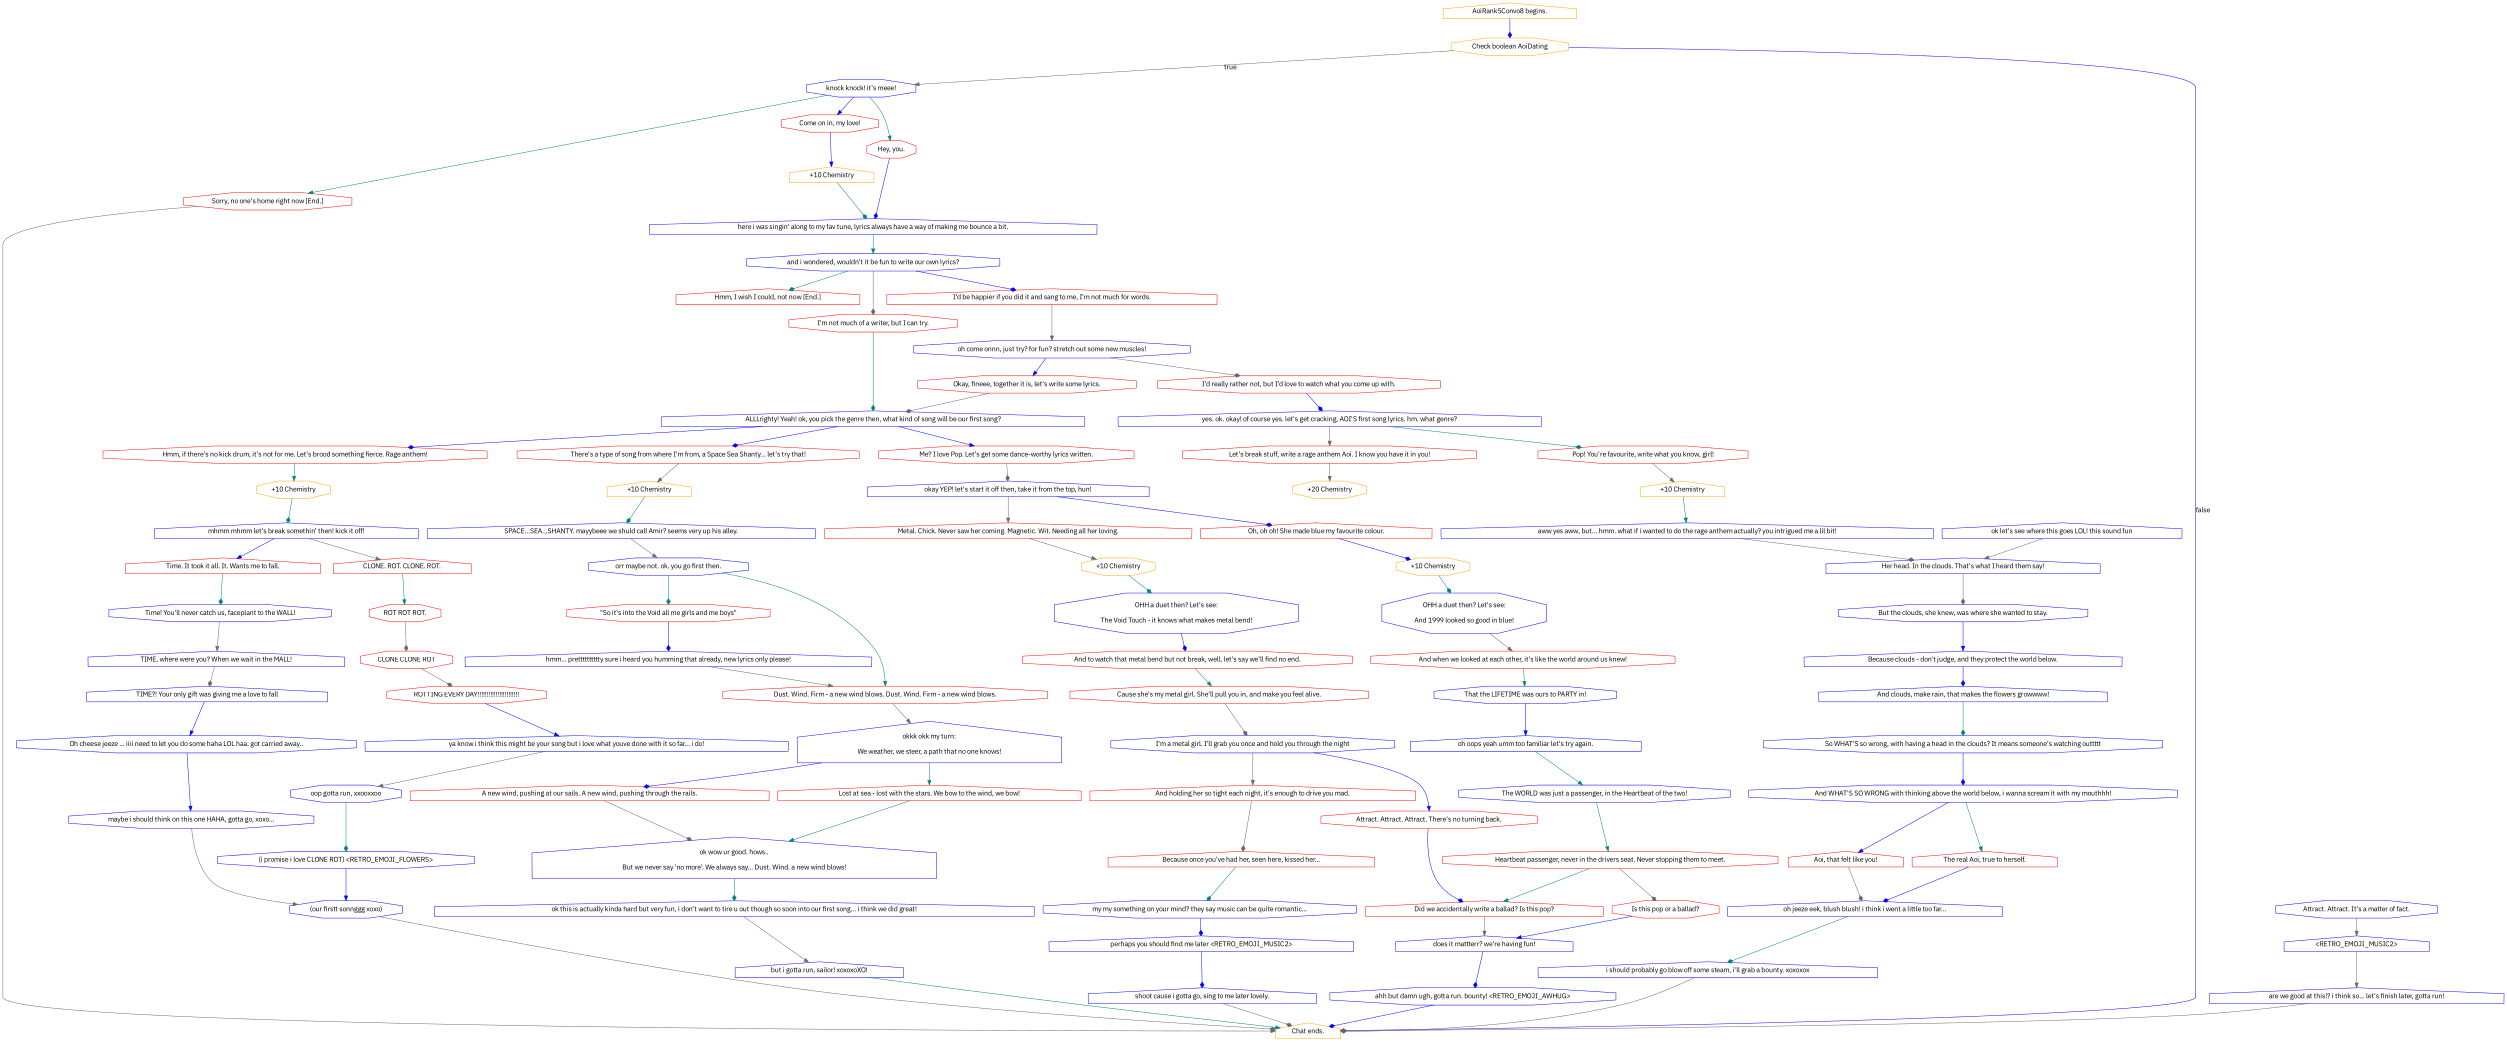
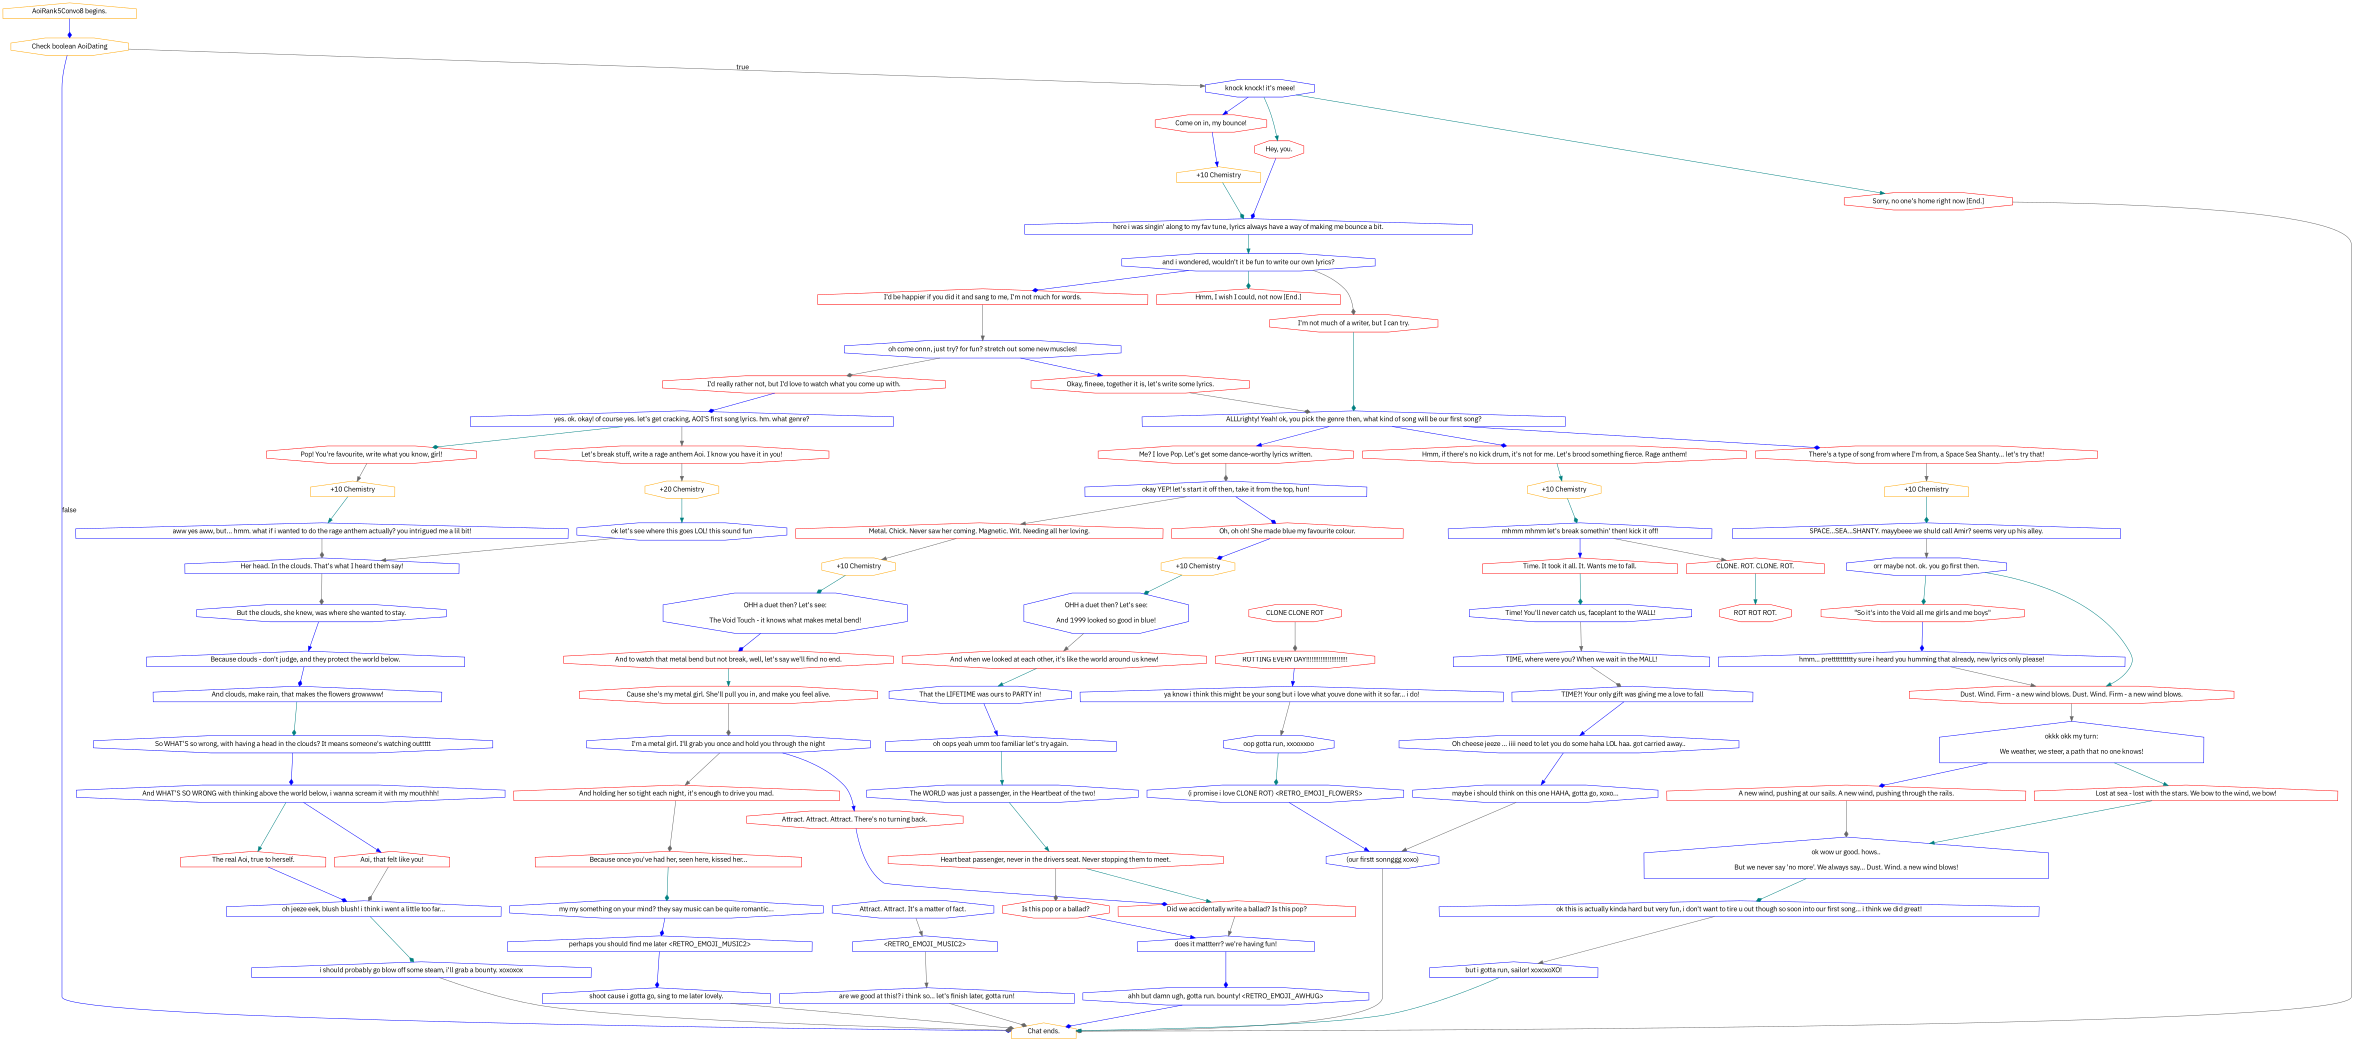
  digraph {
    fontname="IBM Plex Sans"
    node [color=blue fontname="IBM Plex Sans" shape=octagon]
    edge [arrowhead=normal color=gray40 fontname="IBM Plex Sans"]
    "AoiRank5Convo8 begins." [color=orange shape=house]
    n2 [color=orange label="Check boolean AoiDating"]
    n3 [label="knock knock! it's meee!"]
    "Chat ends." [color=orange shape=house]
    n5 [color=red label="Hey, you."]
-   n6 [color=red label="Come on in, my love!"]
+   n6 [color=red label="Come on in, my bounce!"]
    n7 [color=red label="Sorry, no one's home right now [End.]"]
    n8 [label="here i was singin' along to my fav tune, lyrics always have a way of making me bounce a bit." shape=house]
    n9 [color=orange label="+10 Chemistry" shape=house]
    n10 [label="and i wondered, wouldn't it be fun to write our own lyrics?"]
    n11 [color=red label="I'm not much of a writer, but I can try."]
    n12 [color=red label="I'd be happier if you did it and sang to me, I'm not much for words." shape=house]
    n13 [color=red label="Hmm, I wish I could, not now [End.]" shape=house]
    n14 [label="ALLLrighty! Yeah! ok, you pick the genre then, what kind of song will be our first song?" shape=house]
    n15 [label="oh come onnn, just try? for fun? stretch out some new muscles!"]
    n16 [color=red label="Me? I love Pop. Let's get some dance-worthy lyrics written.\n"]
    n17 [color=red label="Hmm, if there's no kick drum, it's not for me. Let's brood something fierce. Rage anthem!"]
    n18 [color=red label="There's a type of song from where I'm from, a Space Sea Shanty... let's try that!"]
    n19 [color=red label="Okay, fineee, together it is, let's write some lyrics."]
    n20 [color=red label="I'd really rather not, but I'd love to watch what you come up with."]
    n21 [label="okay YEP! let's start it off then, take it from the top, hun!" shape=house]
    n22 [color=orange label="+10 Chemistry"]
    n23 [color=orange label="+10 Chemistry" shape=house]
    n24 [label="yes. ok. okay! of course yes. let's get cracking, AOI'S first song lyrics. hm. what genre?" shape=house]
    n25 [color=red label="Oh, oh oh! She made blue my favourite colour." shape=house]
    n26 [color=red label="Metal. Chick. Never saw her coming. Magnetic. Wit. Needing all her loving." shape=house]
    n27 [label="mhmm mhmm let's break somethin' then! kick it off!" shape=house]
    n28 [label="SPACE...SEA...SHANTY. mayybeee we shuld call Amir? seems very up his alley." shape=house]
    n29 [color=red label="Pop! You're favourite, write what you know, girl!"]
    n30 [color=red label="Let's break stuff, write a rage anthem Aoi. I know you have it in you!"]
    n31 [color=orange label="+10 Chemistry"]
    n32 [color=orange label="+10 Chemistry"]
    n33 [color=red label="Time. It took it all. It. Wants me to fall." shape=house]
    n34 [color=red label="CLONE. ROT. CLONE. ROT." shape=house]
    n35 [label="orr maybe not. ok. you go first then."]
    n36 [color=orange label="+10 Chemistry" shape=house]
    n37 [color=orange label="+20 Chemistry"]
    n38 [label="OHH a duet then? Let's see:\n\nAnd 1999 looked so good in blue!"]
    n39 [label="OHH a duet then? Let's see:\n\nThe Void Touch - it knows what makes metal bend!"]
    n40 [label="Time! You'll never catch us, faceplant to the WALL!"]
    n41 [color=red label="ROT ROT ROT."]
    n42 [color=red label="\"So it's into the Void all me girls and me boys\""]
    n43 [color=red label="Dust. Wind. Firm - a new wind blows. Dust. Wind. Firm - a new wind blows."]
    n44 [label="aww yes aww, but... hmm. what if i wanted to do the rage anthem actually? you intrigued me a lil bit!" shape=house]
-   n45 [label="ok let's see where this goes LOL! this sound fun" shape=house]
+   n45 [label="ok let's see where this goes LOL! this sound fun"]
    n46 [color=red label="And when we looked at each other, it's like the world around us knew!"]
    n47 [color=red label="And to watch that metal bend but not break, well, let's say we'll find no end."]
    n48 [label="TIME, where were you? When we wait in the MALL!" shape=house]
    n49 [color=red label="CLONE CLONE ROT"]
    n50 [label="hmm... pretttttttttty sure i heard you humming that already, new lyrics only please!" shape=house]
    n51 [label="okkk okk my turn:\n\nWe weather, we steer, a path that no one knows!" shape=house]
    n52 [label="Her head. In the clouds. That's what I heard them say!" shape=house]
    n53 [label="That the LIFETIME was ours to PARTY in!"]
    n54 [color=red label="Cause she's my metal girl. She'll pull you in, and make you feel alive."]
    n55 [label="TIME?! Your only gift was giving me a love to fall" shape=house]
    n56 [color=red label="ROTTING EVERY DAY!!!!!!!!!!!!!!!!!!!!!!!"]
    n57 [color=red label="A new wind, pushing at our sails. A new wind, pushing through the rails." shape=house]
    n58 [color=red label="Lost at sea - lost with the stars. We bow to the wind, we bow!" shape=house]
    n59 [label="But the clouds, she knew, was where she wanted to stay."]
    n60 [label="oh oops yeah umm too familiar let's try again." shape=house]
    n61 [label="I'm a metal girl. I'll grab you once and hold you through the night"]
    n62 [label="Oh cheese jeeze ... iiii need to let you do some haha LOL haa. got carried away.."]
    n63 [label="ya know i think this might be your song but i love what youve done with it so far... i do!" shape=house]
    n64 [label="ok wow ur good. hows..\n\nBut we never say 'no more'. We always say... Dust. Wind. a new wind blows!" shape=house]
    n65 [label="Because clouds - don't judge, and they protect the world below." shape=house]
    n66 [label="The WORLD was just a passenger, in the Heartbeat of the two!"]
    n67 [color=red label="Attract. Attract. Attract. There's no turning back."]
    n68 [color=red label="And holding her so tight each night, it's enough to drive you mad." shape=house]
    n69 [label="maybe i should think on this one HAHA, gotta go, xoxo..."]
    n70 [label="oop gotta run, xxooxxoo"]
    n71 [label="ok this is actually kinda hard but very fun, i don't want to tire u out though so soon into our first song... i think we did great!" shape=house]
    n72 [label="And clouds, make rain, that makes the flowers growwww!" shape=house]
    n73 [color=red label="Heartbeat passenger, never in the drivers seat. Never stopping them to meet."]
    n74 [color=red label="Did we accidentally write a ballad? Is this pop?" shape=house]
    n75 [color=red label="Because once you've had her, seen here, kissed her..." shape=house]
    n76 [label="(our firstt sonnggg xoxo)"]
    n77 [label="(i promise i love CLONE ROT) <RETRO_EMOJI_FLOWERS>"]
    n78 [label="but i gotta run, sailor! xoxoxoXO!" shape=house]
    n79 [label="So WHAT'S so wrong, with having a head in the clouds? It means someone's watching outtttt"]
    n80 [color=red label="Is this pop or a ballad?"]
    n81 [label="Attract. Attract. It's a matter of fact."]
    n82 [label="<RETRO_EMOJI_MUSIC2>" shape=house]
    n83 [label="my my something on your mind? they say music can be quite romantic..."]
    n84 [label="And WHAT'S SO WRONG with thinking above the world below, i wanna scream it with my mouthhh!"]
    n85 [label="does it mattterr? we're having fun!" shape=house]
    n86 [label="are we good at this!? i think so... let's finish later, gotta run!" shape=house]
    n87 [label="perhaps you should find me later <RETRO_EMOJI_MUSIC2>" shape=house]
    n88 [color=red label="Aoi, that felt like you!" shape=house]
    n89 [color=red label="The real Aoi, true to herself." shape=house]
    n90 [label="ahh but damn ugh, gotta run. bounty! <RETRO_EMOJI_AWHUG>"]
    n91 [label="shoot cause i gotta go, sing to me later lovely." shape=house]
    n92 [label="oh jeeze eek, blush blush! i think i went a little too far..." shape=house]
    n93 [label="i should probably go blow off some steam, i'll grab a bounty. xoxoxox" shape=house]
    "AoiRank5Convo8 begins." -> n2 [arrowhead=diamond color=blue]
    n2 -> n3 [label=true]
    n2 -> "Chat ends." [arrowhead=diamond color=blue label=false]
    n3 -> n5 [color=teal]
    n3 -> n6 [color=blue]
    n3 -> n7 [color=teal]
    n5 -> n8 [arrowhead=diamond color=blue]
    n6 -> n9 [color=blue]
    n7 -> "Chat ends."
    n8 -> n10 [color=teal]
    n9 -> n8 [arrowhead=diamond color=teal]
    n10 -> n11 [arrowhead=diamond]
    n10 -> n12 [arrowhead=diamond color=blue]
    n10 -> n13 [arrowhead=diamond color=teal]
    n11 -> n14 [arrowhead=diamond color=teal]
    n12 -> n15
    n14 -> n16 [color=blue]
    n14 -> n17 [arrowhead=diamond color=blue]
    n14 -> n18 [arrowhead=diamond color=blue]
    n15 -> n19 [color=blue]
    n15 -> n20 [arrowhead=diamond]
    n16 -> n21 [arrowhead=diamond]
    n17 -> n22 [color=teal]
    n18 -> n23
    n19 -> n14 [arrowhead=diamond]
    n20 -> n24 [arrowhead=diamond color=blue]
    n21 -> n25 [arrowhead=diamond color=blue]
    n21 -> n26
    n22 -> n27 [arrowhead=diamond color=teal]
    n23 -> n28 [arrowhead=diamond color=teal]
    n24 -> n29 [arrowhead=diamond color=teal]
    n24 -> n30
    n25 -> n31 [arrowhead=diamond color=blue]
    n26 -> n32
    n27 -> n33 [color=blue]
    n27 -> n34
    n28 -> n35
    n29 -> n36
    n30 -> n37
    n31 -> n38 [arrowhead=diamond color=teal]
    n32 -> n39 [arrowhead=diamond color=teal]
    n33 -> n40 [arrowhead=diamond color=teal]
    n34 -> n41 [color=teal]
    n35 -> n42 [arrowhead=diamond color=teal]
    n35 -> n43 [color=teal]
    n36 -> n44 [color=teal]
+   n37 -> n45 [color=teal]
    n38 -> n46
    n39 -> n47 [arrowhead=diamond color=blue]
    n40 -> n48
-   n41 -> n49 [arrowhead=diamond]
    n42 -> n50 [arrowhead=diamond color=blue]
    n43 -> n51
    n44 -> n52 [arrowhead=diamond]
    n45 -> n52
    n46 -> n53 [color=teal]
    n47 -> n54 [color=teal]
    n48 -> n55 [arrowhead=diamond]
    n49 -> n56 [arrowhead=diamond]
    n50 -> n43
    n51 -> n57 [arrowhead=diamond color=blue]
    n51 -> n58 [color=teal]
    n52 -> n59 [arrowhead=diamond]
    n53 -> n60 [color=blue]
    n54 -> n61 [arrowhead=diamond]
    n55 -> n62 [color=blue]
    n56 -> n63 [color=blue]
    n57 -> n64 [arrowhead=diamond]
    n58 -> n64 [color=teal]
    n59 -> n65 [color=blue]
    n60 -> n66 [color=teal]
    n61 -> n67 [color=blue]
    n61 -> n68
    n62 -> n69 [color=blue]
    n63 -> n70
    n64 -> n71 [arrowhead=diamond color=teal]
    n65 -> n72 [arrowhead=diamond color=blue]
    n66 -> n73 [color=teal]
    n67 -> n74 [arrowhead=diamond color=blue]
    n68 -> n75 [arrowhead=diamond]
    n69 -> n76
    n70 -> n77 [arrowhead=diamond color=teal]
    n71 -> n78
    n72 -> n79 [arrowhead=diamond color=teal]
    n73 -> n74 [color=teal]
    n73 -> n80 [arrowhead=diamond]
    n74 -> n85
    n75 -> n83 [arrowhead=diamond color=teal]
    n76 -> "Chat ends." [arrowhead=diamond]
    n77 -> n76 [color=blue]
    n78 -> "Chat ends." [color=teal]
    n79 -> n84 [arrowhead=diamond color=blue]
    n80 -> n85 [color=blue]
    n81 -> n82
    n82 -> n86
    n83 -> n87 [arrowhead=diamond color=blue]
    n84 -> n88 [color=blue]
    n84 -> n89 [color=teal]
    n85 -> n90 [arrowhead=diamond color=blue]
    n86 -> "Chat ends." [arrowhead=diamond]
    n87 -> n91 [arrowhead=diamond color=blue]
    n88 -> n92 [arrowhead=diamond]
    n89 -> n92 [arrowhead=diamond color=blue]
    n90 -> "Chat ends." [arrowhead=diamond color=blue]
    n91 -> "Chat ends." [arrowhead=diamond]
    n92 -> n93 [arrowhead=diamond color=teal]
    n93 -> "Chat ends." [arrowhead=diamond]
  }
